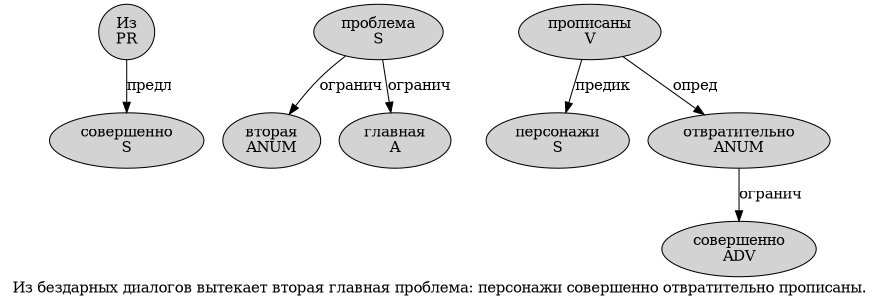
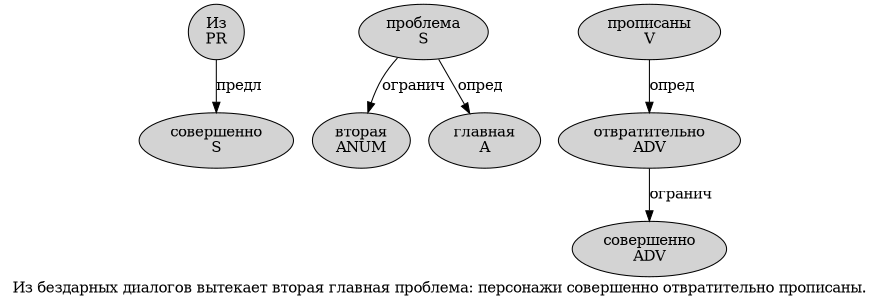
  digraph {
    label="Из бездарных диалогов вытекает вторая главная проблема: персонажи совершенно отвратительно прописаны."
    node [fillcolor=lightgray penwidth=1 shape=ellipse style=filled]
    n1 [label="Из\nPR"]
    n2 [label="совершенно\nS"]
    n3 [label="проблема\nS"]
    n4 [label="вторая\nANUM"]
    n5 [label="главная\nA"]
    n6 [label="прописаны\nV"]
-   n7 [label="персонажи\nS"]
-   n8 [label="отвратительно\nANUM"]
+   n8 [label="отвратительно\nADV"]
    n9 [label="совершенно\nADV"]
    n1 -> n2 [label="предл"]
    n3 -> n4 [label="огранич"]
-   n3 -> n5 [label="огранич"]
-   n6 -> n7 [label="предик"]
+   n3 -> n5 [label="опред"]
    n6 -> n8 [label="опред"]
    n8 -> n9 [label="огранич"]
  }
